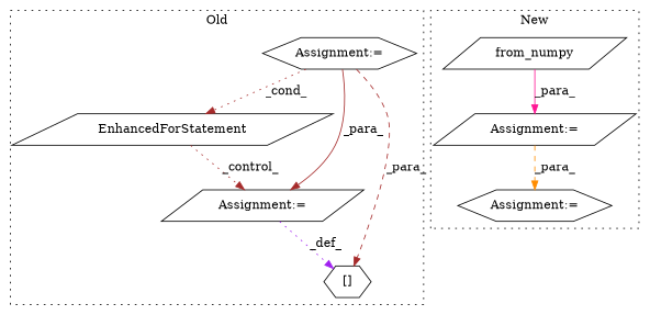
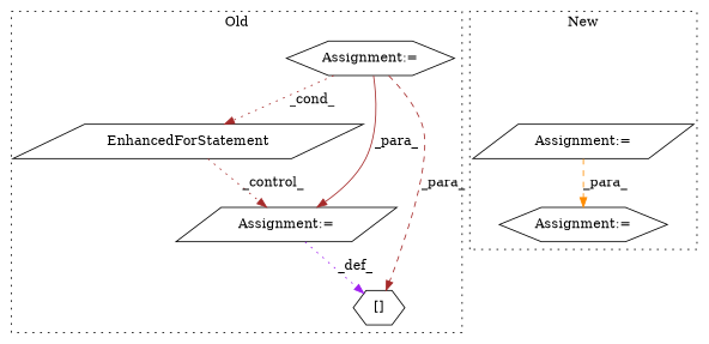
  digraph {
    node [a=7 l=1 s="1734,1813" shape=parallelogram]
    edge [color=brown style=dotted]
    n1 [a=70 l="53,2" label=EnhancedForStatement]
    n2 [l="53,2" label="Assignment:=" shape=hexagon]
    n3 [label="Assignment:=" s=1831]
    n4 [a=2 l="6,1" label="[]" s="1823,1830" shape=hexagon]
-   n5 [a=32 l="11,1" label=from_numpy s="2516,2568"]
    n6 [label="Assignment:=" s=2509]
    n7 [label="Assignment:=" s=2593 shape=hexagon]
    subgraph cluster_1 {
      label=Old
      style=dotted
      n1
      n2
      n3
      n4
    }
    subgraph cluster_2 {
      label=New
      style=dotted
-     n5
      n6
      n7
    }
    n1 -> n3 [label=_control_]
    n2 -> n1 [label=_cond_]
    n2 -> n3 [label=_para_ style=solid]
    n2 -> n4 [label=_para_ style=dashed]
    n3 -> n4 [label=_def_ color=purple]
-   n5 -> n6 [label=_para_ color=deeppink style=solid]
    n6 -> n7 [label=_para_ color=darkorange style=dashed]
  }
